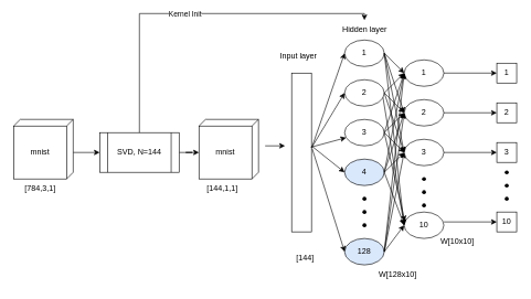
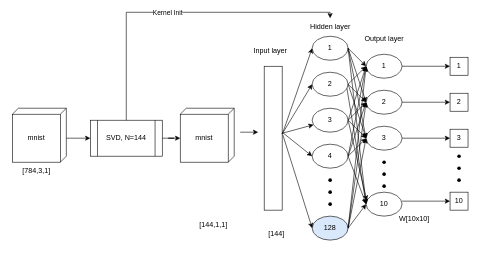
  <mxCell id="0" />
  <mxCell id="1" parent="0" />
  <mxCell id="2" value="mnist" style="whiteSpace=wrap;html=1;aspect=fixed;" parent="1" vertex="1"><mxGeometry x="300" y="190" width="80" height="80" as="geometry" /></mxCell>
  <mxCell id="3" value="" style="endArrow=none;html=1;rounded=0;exitX=0;exitY=0;exitDx=0;exitDy=0;entryX=0;entryY=0;entryDx=0;entryDy=0;" parent="1" source="2" edge="1"><mxGeometry width="50" height="50" relative="1" as="geometry"><mxPoint x="510" y="240" as="sourcePoint" /><mxPoint x="310" y="180" as="targetPoint" /></mxGeometry></mxCell>
  <mxCell id="4" value="" style="endArrow=none;html=1;rounded=0;exitX=1;exitY=0;exitDx=0;exitDy=0;entryX=1;entryY=0;entryDx=0;entryDy=0;" parent="1" source="2" edge="1"><mxGeometry width="50" height="50" relative="1" as="geometry"><mxPoint x="510" y="240" as="sourcePoint" /><mxPoint x="390" y="180" as="targetPoint" /></mxGeometry></mxCell>
  <mxCell id="5" value="" style="endArrow=none;html=1;rounded=0;exitX=1;exitY=1;exitDx=0;exitDy=0;entryX=1;entryY=1;entryDx=0;entryDy=0;" parent="1" source="2" edge="1"><mxGeometry width="50" height="50" relative="1" as="geometry"><mxPoint x="510" y="240" as="sourcePoint" /><mxPoint x="390" y="260" as="targetPoint" /></mxGeometry></mxCell>
  <mxCell id="6" value="" style="endArrow=none;html=1;rounded=0;" parent="1" edge="1"><mxGeometry width="50" height="50" relative="1" as="geometry"><mxPoint x="310" y="180" as="sourcePoint" /><mxPoint x="390" y="180" as="targetPoint" /></mxGeometry></mxCell>
  <mxCell id="7" value="" style="endArrow=none;html=1;rounded=0;" parent="1" edge="1"><mxGeometry width="50" height="50" relative="1" as="geometry"><mxPoint x="390" y="260" as="sourcePoint" /><mxPoint x="390" y="180" as="targetPoint" /></mxGeometry></mxCell>
  <mxCell id="8" value="" style="rounded=0;whiteSpace=wrap;html=1;" parent="1" vertex="1"><mxGeometry x="440" y="110" width="30" height="240" as="geometry" /></mxCell>
  <mxCell id="9" value="" style="endArrow=classic;html=1;rounded=0;" parent="1" edge="1"><mxGeometry width="50" height="50" relative="1" as="geometry"><mxPoint x="400" y="220" as="sourcePoint" /><mxPoint x="430" y="220" as="targetPoint" /></mxGeometry></mxCell>
  <mxCell id="10" value="1" style="ellipse;whiteSpace=wrap;html=1;" parent="1" vertex="1"><mxGeometry x="520" y="60" width="60" height="40" as="geometry" /></mxCell>
  <mxCell id="11" value="2" style="ellipse;whiteSpace=wrap;html=1;" parent="1" vertex="1"><mxGeometry x="520" y="120" width="60" height="40" as="geometry" /></mxCell>
  <mxCell id="12" value="3" style="ellipse;whiteSpace=wrap;html=1;" parent="1" vertex="1"><mxGeometry x="520" y="180" width="60" height="40" as="geometry" /></mxCell>
  <mxCell id="13" value="128" style="ellipse;whiteSpace=wrap;html=1;fillColor=#dae8fc;" parent="1" vertex="1"><mxGeometry x="520" y="360" width="60" height="40" as="geometry" /></mxCell>
  <mxCell id="14" value="" style="shape=waypoint;sketch=0;size=6;pointerEvents=1;points=[];fillColor=none;resizable=0;rotatable=0;perimeter=centerPerimeter;snapToPoint=1;" parent="1" vertex="1"><mxGeometry x="540" y="290" width="20" height="20" as="geometry" /></mxCell>
  <mxCell id="15" value="" style="shape=waypoint;sketch=0;size=6;pointerEvents=1;points=[];fillColor=none;resizable=0;rotatable=0;perimeter=centerPerimeter;snapToPoint=1;" parent="1" vertex="1"><mxGeometry x="540" y="330" width="20" height="20" as="geometry" /></mxCell>
  <mxCell id="16" value="" style="shape=waypoint;sketch=0;size=6;pointerEvents=1;points=[];fillColor=none;resizable=0;rotatable=0;perimeter=centerPerimeter;snapToPoint=1;" parent="1" vertex="1"><mxGeometry x="540" y="310" width="20" height="20" as="geometry" /></mxCell>
  <mxCell id="17" value="" style="endArrow=classic;html=1;rounded=0;exitX=1.033;exitY=0.463;exitDx=0;exitDy=0;exitPerimeter=0;entryX=0;entryY=0.5;entryDx=0;entryDy=0;" parent="1" source="8" target="10" edge="1"><mxGeometry width="50" height="50" relative="1" as="geometry"><mxPoint x="510" y="240" as="sourcePoint" /><mxPoint x="560" y="190" as="targetPoint" /></mxGeometry></mxCell>
  <mxCell id="18" value="" style="endArrow=classic;html=1;rounded=0;exitX=1;exitY=0.471;exitDx=0;exitDy=0;exitPerimeter=0;entryX=0;entryY=0.5;entryDx=0;entryDy=0;" parent="1" source="8" target="11" edge="1"><mxGeometry width="50" height="50" relative="1" as="geometry"><mxPoint x="510" y="240" as="sourcePoint" /><mxPoint x="560" y="190" as="targetPoint" /></mxGeometry></mxCell>
  <mxCell id="19" value="" style="endArrow=classic;html=1;rounded=0;exitX=0.967;exitY=0.467;exitDx=0;exitDy=0;exitPerimeter=0;" parent="1" source="8" target="12" edge="1"><mxGeometry width="50" height="50" relative="1" as="geometry"><mxPoint x="510" y="240" as="sourcePoint" /><mxPoint x="560" y="190" as="targetPoint" /></mxGeometry></mxCell>
  <mxCell id="20" value="" style="endArrow=classic;html=1;rounded=0;exitX=1.033;exitY=0.475;exitDx=0;exitDy=0;exitPerimeter=0;entryX=0;entryY=0.5;entryDx=0;entryDy=0;" parent="1" source="8" target="13" edge="1"><mxGeometry width="50" height="50" relative="1" as="geometry"><mxPoint x="510" y="240" as="sourcePoint" /><mxPoint x="560" y="190" as="targetPoint" /></mxGeometry></mxCell>
  <mxCell id="21" value="1" style="ellipse;whiteSpace=wrap;html=1;" parent="1" vertex="1"><mxGeometry x="610" y="90" width="60" height="40" as="geometry" /></mxCell>
  <mxCell id="22" value="2" style="ellipse;whiteSpace=wrap;html=1;" parent="1" vertex="1"><mxGeometry x="610" y="150" width="60" height="40" as="geometry" /></mxCell>
  <mxCell id="23" value="3" style="ellipse;whiteSpace=wrap;html=1;" parent="1" vertex="1"><mxGeometry x="610" y="210" width="60" height="40" as="geometry" /></mxCell>
  <mxCell id="24" value="10" style="ellipse;whiteSpace=wrap;html=1;" parent="1" vertex="1"><mxGeometry x="610" y="320" width="60" height="40" as="geometry" /></mxCell>
  <mxCell id="25" value="" style="shape=waypoint;sketch=0;size=6;pointerEvents=1;points=[];fillColor=none;resizable=0;rotatable=0;perimeter=centerPerimeter;snapToPoint=1;" parent="1" vertex="1"><mxGeometry x="630" y="280" width="20" height="20" as="geometry" /></mxCell>
  <mxCell id="26" value="" style="shape=waypoint;sketch=0;size=6;pointerEvents=1;points=[];fillColor=none;resizable=0;rotatable=0;perimeter=centerPerimeter;snapToPoint=1;" parent="1" vertex="1"><mxGeometry x="630" y="300" width="20" height="20" as="geometry" /></mxCell>
  <mxCell id="27" value="" style="shape=waypoint;sketch=0;size=6;pointerEvents=1;points=[];fillColor=none;resizable=0;rotatable=0;perimeter=centerPerimeter;snapToPoint=1;" parent="1" vertex="1"><mxGeometry x="630" y="260" width="20" height="20" as="geometry" /></mxCell>
- <mxCell id="28" value="4" style="ellipse;whiteSpace=wrap;html=1;fillColor=#dae8fc;" parent="1" vertex="1"><mxGeometry x="520" y="240" width="60" height="40" as="geometry" /></mxCell>
+ <mxCell id="28" value="4" style="ellipse;whiteSpace=wrap;html=1;" parent="1" vertex="1"><mxGeometry x="520" y="240" width="60" height="40" as="geometry" /></mxCell>
  <mxCell id="29" value="" style="endArrow=classic;html=1;rounded=0;entryX=0;entryY=0.5;entryDx=0;entryDy=0;" parent="1" target="28" edge="1"><mxGeometry width="50" height="50" relative="1" as="geometry"><mxPoint x="470" y="220" as="sourcePoint" /><mxPoint x="560" y="190" as="targetPoint" /></mxGeometry></mxCell>
  <mxCell id="30" value="" style="endArrow=classic;html=1;rounded=0;exitX=1;exitY=0.5;exitDx=0;exitDy=0;entryX=0;entryY=0.5;entryDx=0;entryDy=0;" parent="1" source="10" target="21" edge="1"><mxGeometry width="50" height="50" relative="1" as="geometry"><mxPoint x="510" y="240" as="sourcePoint" /><mxPoint x="560" y="190" as="targetPoint" /></mxGeometry></mxCell>
  <mxCell id="31" value="" style="endArrow=classic;html=1;rounded=0;entryX=0;entryY=0.5;entryDx=0;entryDy=0;exitX=1;exitY=0.5;exitDx=0;exitDy=0;" parent="1" source="10" target="22" edge="1"><mxGeometry width="50" height="50" relative="1" as="geometry"><mxPoint x="510" y="240" as="sourcePoint" /><mxPoint x="560" y="190" as="targetPoint" /></mxGeometry></mxCell>
  <mxCell id="32" value="" style="endArrow=classic;html=1;rounded=0;exitX=1;exitY=0.5;exitDx=0;exitDy=0;entryX=0;entryY=0.5;entryDx=0;entryDy=0;" parent="1" source="10" target="23" edge="1"><mxGeometry width="50" height="50" relative="1" as="geometry"><mxPoint x="510" y="240" as="sourcePoint" /><mxPoint x="560" y="190" as="targetPoint" /></mxGeometry></mxCell>
  <mxCell id="33" value="" style="endArrow=classic;html=1;rounded=0;exitX=1;exitY=0.5;exitDx=0;exitDy=0;entryX=0;entryY=0.5;entryDx=0;entryDy=0;" parent="1" source="10" target="24" edge="1"><mxGeometry width="50" height="50" relative="1" as="geometry"><mxPoint x="510" y="240" as="sourcePoint" /><mxPoint x="560" y="190" as="targetPoint" /></mxGeometry></mxCell>
  <mxCell id="34" value="1" style="whiteSpace=wrap;html=1;aspect=fixed;" parent="1" vertex="1"><mxGeometry x="750" y="95" width="30" height="30" as="geometry" /></mxCell>
  <mxCell id="35" value="" style="endArrow=classic;html=1;rounded=0;entryX=0;entryY=0.5;entryDx=0;entryDy=0;exitX=1;exitY=0.5;exitDx=0;exitDy=0;" parent="1" source="21" target="34" edge="1"><mxGeometry width="50" height="50" relative="1" as="geometry"><mxPoint x="510" y="240" as="sourcePoint" /><mxPoint x="560" y="190" as="targetPoint" /></mxGeometry></mxCell>
  <mxCell id="36" value="2" style="whiteSpace=wrap;html=1;aspect=fixed;" parent="1" vertex="1"><mxGeometry x="750" y="155" width="30" height="30" as="geometry" /></mxCell>
  <mxCell id="37" value="" style="endArrow=classic;html=1;rounded=0;entryX=0;entryY=0.5;entryDx=0;entryDy=0;exitX=1;exitY=0.5;exitDx=0;exitDy=0;" parent="1" target="36" edge="1"><mxGeometry width="50" height="50" relative="1" as="geometry"><mxPoint x="670" y="170" as="sourcePoint" /><mxPoint x="560" y="250" as="targetPoint" /></mxGeometry></mxCell>
  <mxCell id="38" value="3" style="whiteSpace=wrap;html=1;aspect=fixed;" parent="1" vertex="1"><mxGeometry x="750" y="215" width="30" height="30" as="geometry" /></mxCell>
  <mxCell id="39" value="" style="endArrow=classic;html=1;rounded=0;entryX=0;entryY=0.5;entryDx=0;entryDy=0;exitX=1;exitY=0.5;exitDx=0;exitDy=0;" parent="1" target="38" edge="1"><mxGeometry width="50" height="50" relative="1" as="geometry"><mxPoint x="670" y="230" as="sourcePoint" /><mxPoint x="560" y="310" as="targetPoint" /></mxGeometry></mxCell>
  <mxCell id="40" value="10" style="whiteSpace=wrap;html=1;aspect=fixed;" parent="1" vertex="1"><mxGeometry x="750" y="320" width="30" height="30" as="geometry" /></mxCell>
  <mxCell id="41" value="" style="endArrow=classic;html=1;rounded=0;entryX=0;entryY=0.5;entryDx=0;entryDy=0;exitX=1;exitY=0.5;exitDx=0;exitDy=0;" parent="1" target="40" edge="1"><mxGeometry width="50" height="50" relative="1" as="geometry"><mxPoint x="670" y="335" as="sourcePoint" /><mxPoint x="560" y="415" as="targetPoint" /></mxGeometry></mxCell>
  <mxCell id="42" value="Input layer" style="text;html=1;align=center;verticalAlign=middle;resizable=0;points=[];autosize=1;strokeColor=none;fillColor=none;" parent="1" vertex="1"><mxGeometry x="410" y="70" width="80" height="30" as="geometry" /></mxCell>
  <mxCell id="43" value="Hidden layer" style="text;html=1;align=center;verticalAlign=middle;resizable=0;points=[];autosize=1;strokeColor=none;fillColor=none;" parent="1" vertex="1"><mxGeometry x="505" y="30" width="90" height="30" as="geometry" /></mxCell>
  <mxCell id="44" value="" style="endArrow=classic;html=1;rounded=0;entryX=0;entryY=0.5;entryDx=0;entryDy=0;exitX=1;exitY=0.5;exitDx=0;exitDy=0;" parent="1" source="11" target="21" edge="1"><mxGeometry width="50" height="50" relative="1" as="geometry"><mxPoint x="510" y="240" as="sourcePoint" /><mxPoint x="560" y="190" as="targetPoint" /></mxGeometry></mxCell>
  <mxCell id="45" value="" style="endArrow=classic;html=1;rounded=0;entryX=0;entryY=0.5;entryDx=0;entryDy=0;exitX=1;exitY=0.5;exitDx=0;exitDy=0;" parent="1" source="11" target="22" edge="1"><mxGeometry width="50" height="50" relative="1" as="geometry"><mxPoint x="510" y="240" as="sourcePoint" /><mxPoint x="560" y="190" as="targetPoint" /></mxGeometry></mxCell>
  <mxCell id="46" value="" style="endArrow=classic;html=1;rounded=0;entryX=0;entryY=0.5;entryDx=0;entryDy=0;exitX=1;exitY=0.5;exitDx=0;exitDy=0;" parent="1" source="11" target="23" edge="1"><mxGeometry width="50" height="50" relative="1" as="geometry"><mxPoint x="510" y="240" as="sourcePoint" /><mxPoint x="560" y="190" as="targetPoint" /></mxGeometry></mxCell>
  <mxCell id="47" value="" style="endArrow=classic;html=1;rounded=0;exitX=0.967;exitY=0.675;exitDx=0;exitDy=0;exitPerimeter=0;" parent="1" source="11" edge="1"><mxGeometry width="50" height="50" relative="1" as="geometry"><mxPoint x="510" y="240" as="sourcePoint" /><mxPoint x="610" y="340" as="targetPoint" /></mxGeometry></mxCell>
  <mxCell id="48" value="" style="endArrow=classic;html=1;rounded=0;entryX=0;entryY=0.5;entryDx=0;entryDy=0;exitX=1;exitY=0.5;exitDx=0;exitDy=0;" parent="1" source="12" target="22" edge="1"><mxGeometry width="50" height="50" relative="1" as="geometry"><mxPoint x="510" y="240" as="sourcePoint" /><mxPoint x="560" y="190" as="targetPoint" /></mxGeometry></mxCell>
  <mxCell id="49" value="" style="endArrow=classic;html=1;rounded=0;entryX=0;entryY=0.5;entryDx=0;entryDy=0;exitX=1;exitY=0.5;exitDx=0;exitDy=0;" parent="1" source="12" target="21" edge="1"><mxGeometry width="50" height="50" relative="1" as="geometry"><mxPoint x="510" y="240" as="sourcePoint" /><mxPoint x="560" y="190" as="targetPoint" /></mxGeometry></mxCell>
  <mxCell id="50" value="" style="endArrow=classic;html=1;rounded=0;entryX=0;entryY=0.5;entryDx=0;entryDy=0;exitX=1;exitY=0.5;exitDx=0;exitDy=0;" parent="1" source="12" target="23" edge="1"><mxGeometry width="50" height="50" relative="1" as="geometry"><mxPoint x="510" y="240" as="sourcePoint" /><mxPoint x="560" y="190" as="targetPoint" /></mxGeometry></mxCell>
  <mxCell id="51" value="" style="endArrow=classic;html=1;rounded=0;entryX=0;entryY=0.5;entryDx=0;entryDy=0;exitX=1;exitY=0.5;exitDx=0;exitDy=0;" parent="1" source="28" target="24" edge="1"><mxGeometry width="50" height="50" relative="1" as="geometry"><mxPoint x="510" y="240" as="sourcePoint" /><mxPoint x="560" y="190" as="targetPoint" /></mxGeometry></mxCell>
  <mxCell id="52" value="" style="endArrow=classic;html=1;rounded=0;entryX=0.017;entryY=0.35;entryDx=0;entryDy=0;entryPerimeter=0;exitX=1;exitY=0.5;exitDx=0;exitDy=0;" parent="1" source="12" target="24" edge="1"><mxGeometry width="50" height="50" relative="1" as="geometry"><mxPoint x="510" y="240" as="sourcePoint" /><mxPoint x="560" y="190" as="targetPoint" /></mxGeometry></mxCell>
  <mxCell id="53" value="" style="endArrow=classic;html=1;rounded=0;entryX=0;entryY=0.5;entryDx=0;entryDy=0;" parent="1" target="23" edge="1"><mxGeometry width="50" height="50" relative="1" as="geometry"><mxPoint x="580" y="260" as="sourcePoint" /><mxPoint x="560" y="190" as="targetPoint" /></mxGeometry></mxCell>
  <mxCell id="54" value="" style="endArrow=classic;html=1;rounded=0;entryX=0;entryY=0.5;entryDx=0;entryDy=0;exitX=1;exitY=0.5;exitDx=0;exitDy=0;" parent="1" source="28" target="22" edge="1"><mxGeometry width="50" height="50" relative="1" as="geometry"><mxPoint x="510" y="240" as="sourcePoint" /><mxPoint x="560" y="190" as="targetPoint" /></mxGeometry></mxCell>
  <mxCell id="55" value="" style="endArrow=classic;html=1;rounded=0;entryX=0;entryY=0.5;entryDx=0;entryDy=0;" parent="1" target="21" edge="1"><mxGeometry width="50" height="50" relative="1" as="geometry"><mxPoint x="580" y="260" as="sourcePoint" /><mxPoint x="560" y="190" as="targetPoint" /></mxGeometry></mxCell>
  <mxCell id="56" value="" style="endArrow=classic;html=1;rounded=0;entryX=0;entryY=0.5;entryDx=0;entryDy=0;exitX=1;exitY=0.5;exitDx=0;exitDy=0;" parent="1" source="13" target="21" edge="1"><mxGeometry width="50" height="50" relative="1" as="geometry"><mxPoint x="510" y="240" as="sourcePoint" /><mxPoint x="560" y="190" as="targetPoint" /></mxGeometry></mxCell>
  <mxCell id="57" value="" style="endArrow=classic;html=1;rounded=0;entryX=0;entryY=0.5;entryDx=0;entryDy=0;exitX=1;exitY=0.5;exitDx=0;exitDy=0;" parent="1" source="13" target="22" edge="1"><mxGeometry width="50" height="50" relative="1" as="geometry"><mxPoint x="510" y="240" as="sourcePoint" /><mxPoint x="560" y="190" as="targetPoint" /></mxGeometry></mxCell>
  <mxCell id="58" value="" style="endArrow=classic;html=1;rounded=0;entryX=0;entryY=0.5;entryDx=0;entryDy=0;" parent="1" target="23" edge="1"><mxGeometry width="50" height="50" relative="1" as="geometry"><mxPoint x="580" y="380" as="sourcePoint" /><mxPoint x="560" y="190" as="targetPoint" /></mxGeometry></mxCell>
  <mxCell id="59" value="" style="endArrow=classic;html=1;rounded=0;entryX=0;entryY=0.5;entryDx=0;entryDy=0;exitX=1;exitY=0.5;exitDx=0;exitDy=0;" parent="1" source="13" target="24" edge="1"><mxGeometry width="50" height="50" relative="1" as="geometry"><mxPoint x="510" y="240" as="sourcePoint" /><mxPoint x="560" y="190" as="targetPoint" /></mxGeometry></mxCell>
- <mxCell id="60" value="W[128x10]" style="text;html=1;align=center;verticalAlign=middle;resizable=0;points=[];autosize=1;strokeColor=none;fillColor=none;" parent="1" vertex="1"><mxGeometry x="560" y="400" width="80" height="30" as="geometry" /></mxCell>
  <mxCell id="61" value="W[10x10]" style="text;html=1;align=center;verticalAlign=middle;resizable=0;points=[];autosize=1;strokeColor=none;fillColor=none;" parent="1" vertex="1"><mxGeometry x="655" y="350" width="70" height="30" as="geometry" /></mxCell>
- <mxCell id="62" value="[144,1,1]" style="text;html=1;align=center;verticalAlign=middle;resizable=0;points=[];autosize=1;strokeColor=none;fillColor=none;" parent="1" vertex="1"><mxGeometry x="300" y="270" width="70" height="30" as="geometry" /></mxCell>
+ <mxCell id="62" value="[144,1,1]" style="text;html=1;align=center;verticalAlign=middle;resizable=0;points=[];autosize=1;strokeColor=none;fillColor=none;" parent="1" vertex="1"><mxGeometry x="320" y="360" width="70" height="30" as="geometry" /></mxCell>
  <mxCell id="63" value="[144]" style="text;html=1;align=center;verticalAlign=middle;resizable=0;points=[];autosize=1;strokeColor=none;fillColor=none;" parent="1" vertex="1"><mxGeometry x="435" y="375" width="50" height="30" as="geometry" /></mxCell>
  <mxCell id="64" value="" style="shape=waypoint;sketch=0;size=6;pointerEvents=1;points=[];fillColor=none;resizable=0;rotatable=0;perimeter=centerPerimeter;snapToPoint=1;" parent="1" vertex="1"><mxGeometry x="755" y="270" width="20" height="20" as="geometry" /></mxCell>
  <mxCell id="65" value="" style="shape=waypoint;sketch=0;size=6;pointerEvents=1;points=[];fillColor=none;resizable=0;rotatable=0;perimeter=centerPerimeter;snapToPoint=1;" parent="1" vertex="1"><mxGeometry x="755" y="290" width="20" height="20" as="geometry" /></mxCell>
  <mxCell id="66" value="" style="shape=waypoint;sketch=0;size=6;pointerEvents=1;points=[];fillColor=none;resizable=0;rotatable=0;perimeter=centerPerimeter;snapToPoint=1;" parent="1" vertex="1"><mxGeometry x="755" y="250" width="20" height="20" as="geometry" /></mxCell>
  <mxCell id="67" style="edgeStyle=orthogonalEdgeStyle;rounded=0;orthogonalLoop=1;jettySize=auto;html=1;entryX=0;entryY=0.5;entryDx=0;entryDy=0;" edge="1" parent="1" source="68" target="2"><mxGeometry relative="1" as="geometry" /></mxCell>
  <mxCell id="68" value="SVD, N=144" style="shape=process;whiteSpace=wrap;html=1;backgroundOutline=1;" vertex="1" parent="1"><mxGeometry x="150" y="200" width="120" height="60" as="geometry" /></mxCell>
  <mxCell id="69" value="mnist" style="whiteSpace=wrap;html=1;aspect=fixed;" vertex="1" parent="1"><mxGeometry x="20" y="190" width="80" height="80" as="geometry" /></mxCell>
  <mxCell id="70" value="" style="endArrow=none;html=1;rounded=0;exitX=0;exitY=0;exitDx=0;exitDy=0;entryX=0;entryY=0;entryDx=0;entryDy=0;" edge="1" parent="1" source="69"><mxGeometry width="50" height="50" relative="1" as="geometry"><mxPoint x="230" y="240" as="sourcePoint" /><mxPoint x="30" y="180" as="targetPoint" /></mxGeometry></mxCell>
  <mxCell id="71" value="" style="endArrow=none;html=1;rounded=0;exitX=1;exitY=0;exitDx=0;exitDy=0;entryX=1;entryY=0;entryDx=0;entryDy=0;" edge="1" parent="1" source="69"><mxGeometry width="50" height="50" relative="1" as="geometry"><mxPoint x="230" y="240" as="sourcePoint" /><mxPoint x="110" y="180" as="targetPoint" /></mxGeometry></mxCell>
  <mxCell id="72" value="" style="endArrow=none;html=1;rounded=0;exitX=1;exitY=1;exitDx=0;exitDy=0;entryX=1;entryY=1;entryDx=0;entryDy=0;" edge="1" parent="1" source="69"><mxGeometry width="50" height="50" relative="1" as="geometry"><mxPoint x="230" y="240" as="sourcePoint" /><mxPoint x="110" y="260" as="targetPoint" /></mxGeometry></mxCell>
  <mxCell id="73" value="" style="endArrow=none;html=1;rounded=0;" edge="1" parent="1"><mxGeometry width="50" height="50" relative="1" as="geometry"><mxPoint x="30" y="180" as="sourcePoint" /><mxPoint x="110" y="180" as="targetPoint" /></mxGeometry></mxCell>
  <mxCell id="74" value="" style="endArrow=none;html=1;rounded=0;" edge="1" parent="1"><mxGeometry width="50" height="50" relative="1" as="geometry"><mxPoint x="110" y="260" as="sourcePoint" /><mxPoint x="110" y="180" as="targetPoint" /></mxGeometry></mxCell>
  <mxCell id="75" value="" style="endArrow=classic;html=1;rounded=0;" edge="1" parent="1"><mxGeometry width="50" height="50" relative="1" as="geometry"><mxPoint x="110" y="230" as="sourcePoint" /><mxPoint x="150" y="230" as="targetPoint" /></mxGeometry></mxCell>
  <mxCell id="76" value="[784,3,1]" style="text;html=1;align=center;verticalAlign=middle;resizable=0;points=[];autosize=1;strokeColor=none;fillColor=none;" vertex="1" parent="1"><mxGeometry x="25" y="270" width="70" height="30" as="geometry" /></mxCell>
+ <mxCell id="77" value="Output layer" style="text;html=1;align=center;verticalAlign=middle;resizable=0;points=[];autosize=1;strokeColor=none;fillColor=none;" vertex="1" parent="1"><mxGeometry x="595" y="50" width="90" height="30" as="geometry" /></mxCell>
  <mxCell id="78" value="" style="endArrow=none;html=1;rounded=0;exitX=0.5;exitY=0;exitDx=0;exitDy=0;" edge="1" parent="1" source="68"><mxGeometry width="50" height="50" relative="1" as="geometry"><mxPoint x="390" y="250" as="sourcePoint" /><mxPoint x="210" y="20" as="targetPoint" /></mxGeometry></mxCell>
  <mxCell id="79" value="" style="endArrow=none;html=1;rounded=0;" edge="1" parent="1"><mxGeometry width="50" height="50" relative="1" as="geometry"><mxPoint x="210" y="20" as="sourcePoint" /><mxPoint x="550" y="20" as="targetPoint" /></mxGeometry></mxCell>
  <mxCell id="80" value="Kernel Init" style="edgeLabel;html=1;align=center;verticalAlign=middle;resizable=0;points=[];" vertex="1" connectable="0" parent="79"><mxGeometry x="-0.6" relative="1" as="geometry"><mxPoint as="offset" /></mxGeometry></mxCell>
  <mxCell id="81" value="" style="endArrow=classic;html=1;rounded=0;entryX=0.5;entryY=0;entryDx=0;entryDy=0;entryPerimeter=0;" edge="1" parent="1" target="43"><mxGeometry width="50" height="50" relative="1" as="geometry"><mxPoint x="550" y="20" as="sourcePoint" /><mxPoint x="440" y="200" as="targetPoint" /></mxGeometry></mxCell>
